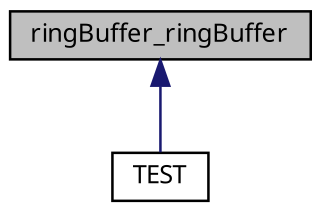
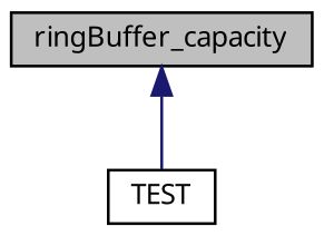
  digraph {
    rankdir=TB
    fontname="Noto Sans"
    node [color=black fontname="Noto Sans" fontsize=10 shape=record style=filled]
-   n1 [fillcolor=grey75 fontcolor=black height=0.2 label=ringBuffer_ringBuffer width=0.4]
+   n1 [fillcolor=grey75 fontcolor=black height=0.2 label=ringBuffer_capacity width=0.4]
    n2 [fillcolor=white height=0.2 label=TEST width=0.4]
    n1 -> n2 [color=midnightblue dir=back fontname="Noto Sans" fontsize=10 labelfontname=Helvetica labelfontsize=10 style=solid]
  }
